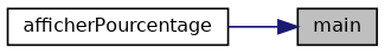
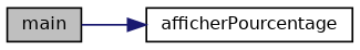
  digraph {
    rankdir=LR
    node [color=black fontname=Helvetica fontsize=10 shape=record style=filled]
    n1 [fillcolor=grey75 fontcolor=black height=0.2 label=main width=0.4]
    n2 [fillcolor=white height=0.2 label=afficherPourcentage width=0.4]
-   n2 -> n1 [color=midnightblue fontname=Helvetica fontsize=10 labelfontname=Helvetica labelfontsize=10 style=solid]
+   n1 -> n2 [color=midnightblue fontname=Helvetica fontsize=10 labelfontname=Helvetica labelfontsize=10 style=solid]
  }
